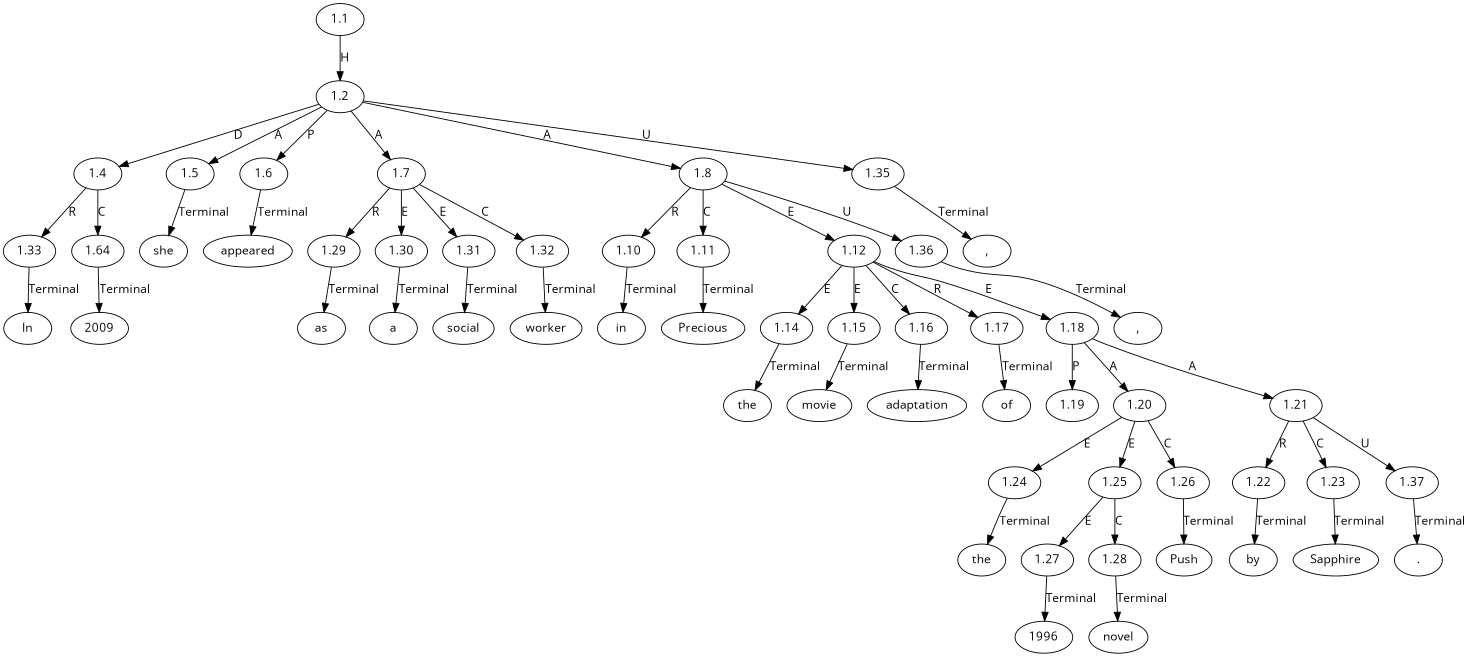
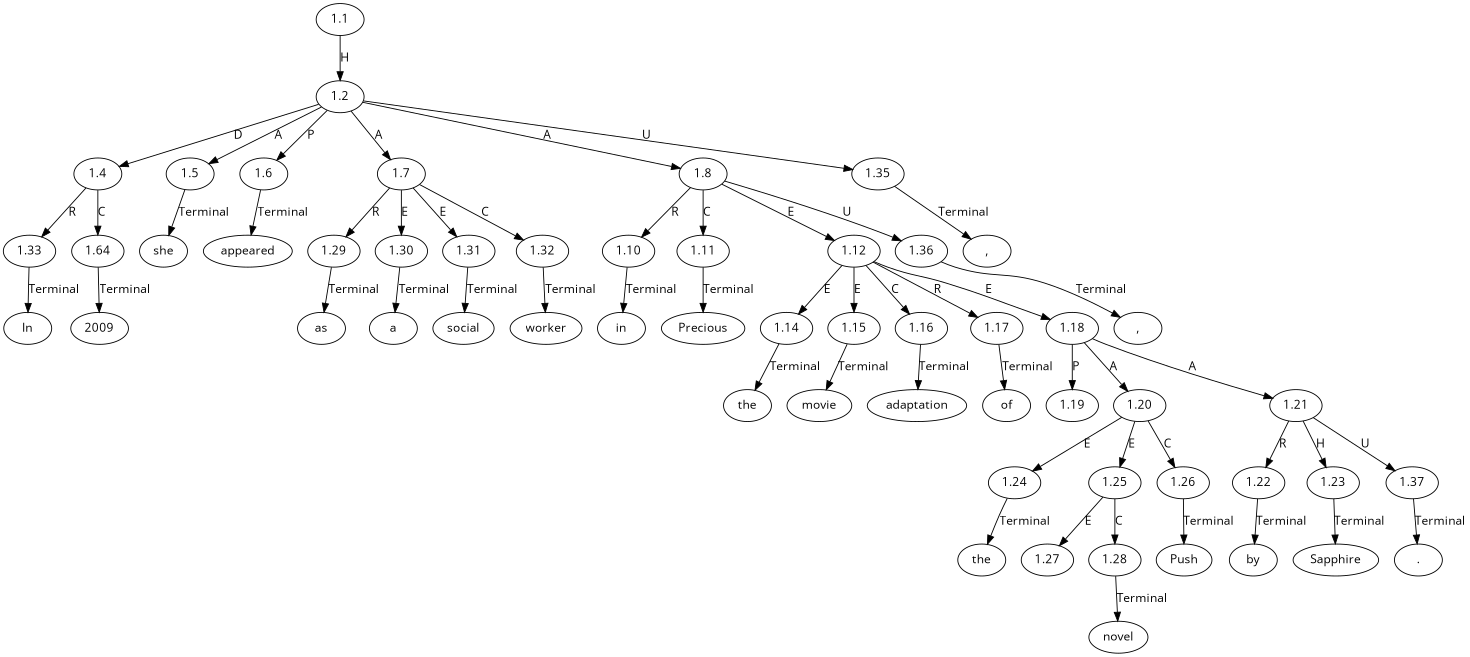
  digraph {
    fontname="Open Sans"
    node [fontname="Open Sans" ordering=out]
    edge [fontname="Open Sans" ordering=out]
    n1 [label=In]
    n2 [label=in]
    n3 [label=Precious]
    n4 [label=","]
    n5 [label=the]
    n6 [label=movie]
    n7 [label=adaptation]
    n8 [label=of]
    n9 [label=the]
-   n10 [label=1996]
    n11 [label=novel]
    n12 [label=2009]
    n13 [label=Push]
    n14 [label=by]
    n15 [label=Sapphire]
    n16 [label="."]
    n17 [label=","]
    n18 [label=she]
    n19 [label=appeared]
    n20 [label=as]
    n21 [label=a]
    n22 [label=social]
    n23 [label=worker]
    n24 [label=1.1]
    n25 [label=1.2]
    n26 [label=1.4]
    n27 [label=1.5]
    n28 [label=1.6]
    n29 [label=1.7]
    n30 [label=1.8]
    n31 [label=1.35]
    n32 [label=1.33]
    n33 [label=1.64]
    n34 [label=1.29]
    n35 [label=1.30]
    n36 [label=1.31]
    n37 [label=1.32]
    n38 [label=1.10]
    n39 [label=1.11]
    n40 [label=1.12]
    n41 [label=1.36]
    n42 [label=1.14]
    n43 [label=1.15]
    n44 [label=1.16]
    n45 [label=1.17]
    n46 [label=1.18]
    n47 [label=1.19]
    n48 [label=1.20]
    n49 [label=1.21]
    n50 [label=1.24]
    n51 [label=1.25]
    n52 [label=1.26]
    n53 [label=1.22]
    n54 [label=1.23]
    n55 [label=1.37]
    n56 [label=1.27]
    n57 [label=1.28]
    n24 -> n25 [label=H]
    n25 -> n26 [label=D]
    n25 -> n27 [label=A]
    n25 -> n28 [label=P]
    n25 -> n29 [label=A]
    n25 -> n30 [label=A]
    n25 -> n31 [label=U]
    n26 -> n32 [label=R]
    n26 -> n33 [label=C]
    n27 -> n18 [label=Terminal]
    n28 -> n19 [label=Terminal]
    n29 -> n34 [label=R]
    n29 -> n35 [label=E]
    n29 -> n36 [label=E]
    n29 -> n37 [label=C]
    n30 -> n38 [label=R]
    n30 -> n39 [label=C]
    n30 -> n40 [label=E]
    n30 -> n41 [label=U]
    n31 -> n17 [label=Terminal]
    n32 -> n1 [label=Terminal]
    n33 -> n12 [label=Terminal]
    n34 -> n20 [label=Terminal]
    n35 -> n21 [label=Terminal]
    n36 -> n22 [label=Terminal]
    n37 -> n23 [label=Terminal]
    n38 -> n2 [label=Terminal]
    n39 -> n3 [label=Terminal]
    n40 -> n42 [label=E]
    n40 -> n43 [label=E]
    n40 -> n44 [label=C]
    n40 -> n45 [label=R]
    n40 -> n46 [label=E]
    n41 -> n4 [label=Terminal]
    n42 -> n5 [label=Terminal]
    n43 -> n6 [label=Terminal]
    n44 -> n7 [label=Terminal]
    n45 -> n8 [label=Terminal]
    n46 -> n47 [label=P]
    n46 -> n48 [label=A]
    n46 -> n49 [label=A]
    n48 -> n50 [label=E]
    n48 -> n51 [label=E]
    n48 -> n52 [label=C]
    n49 -> n53 [label=R]
-   n49 -> n54 [label=C]
+   n49 -> n54 [label=H]
    n49 -> n55 [label=U]
    n50 -> n9 [label=Terminal]
    n51 -> n56 [label=E]
    n51 -> n57 [label=C]
    n52 -> n13 [label=Terminal]
    n53 -> n14 [label=Terminal]
    n54 -> n15 [label=Terminal]
    n55 -> n16 [label=Terminal]
-   n56 -> n10 [label=Terminal]
    n57 -> n11 [label=Terminal]
  }
